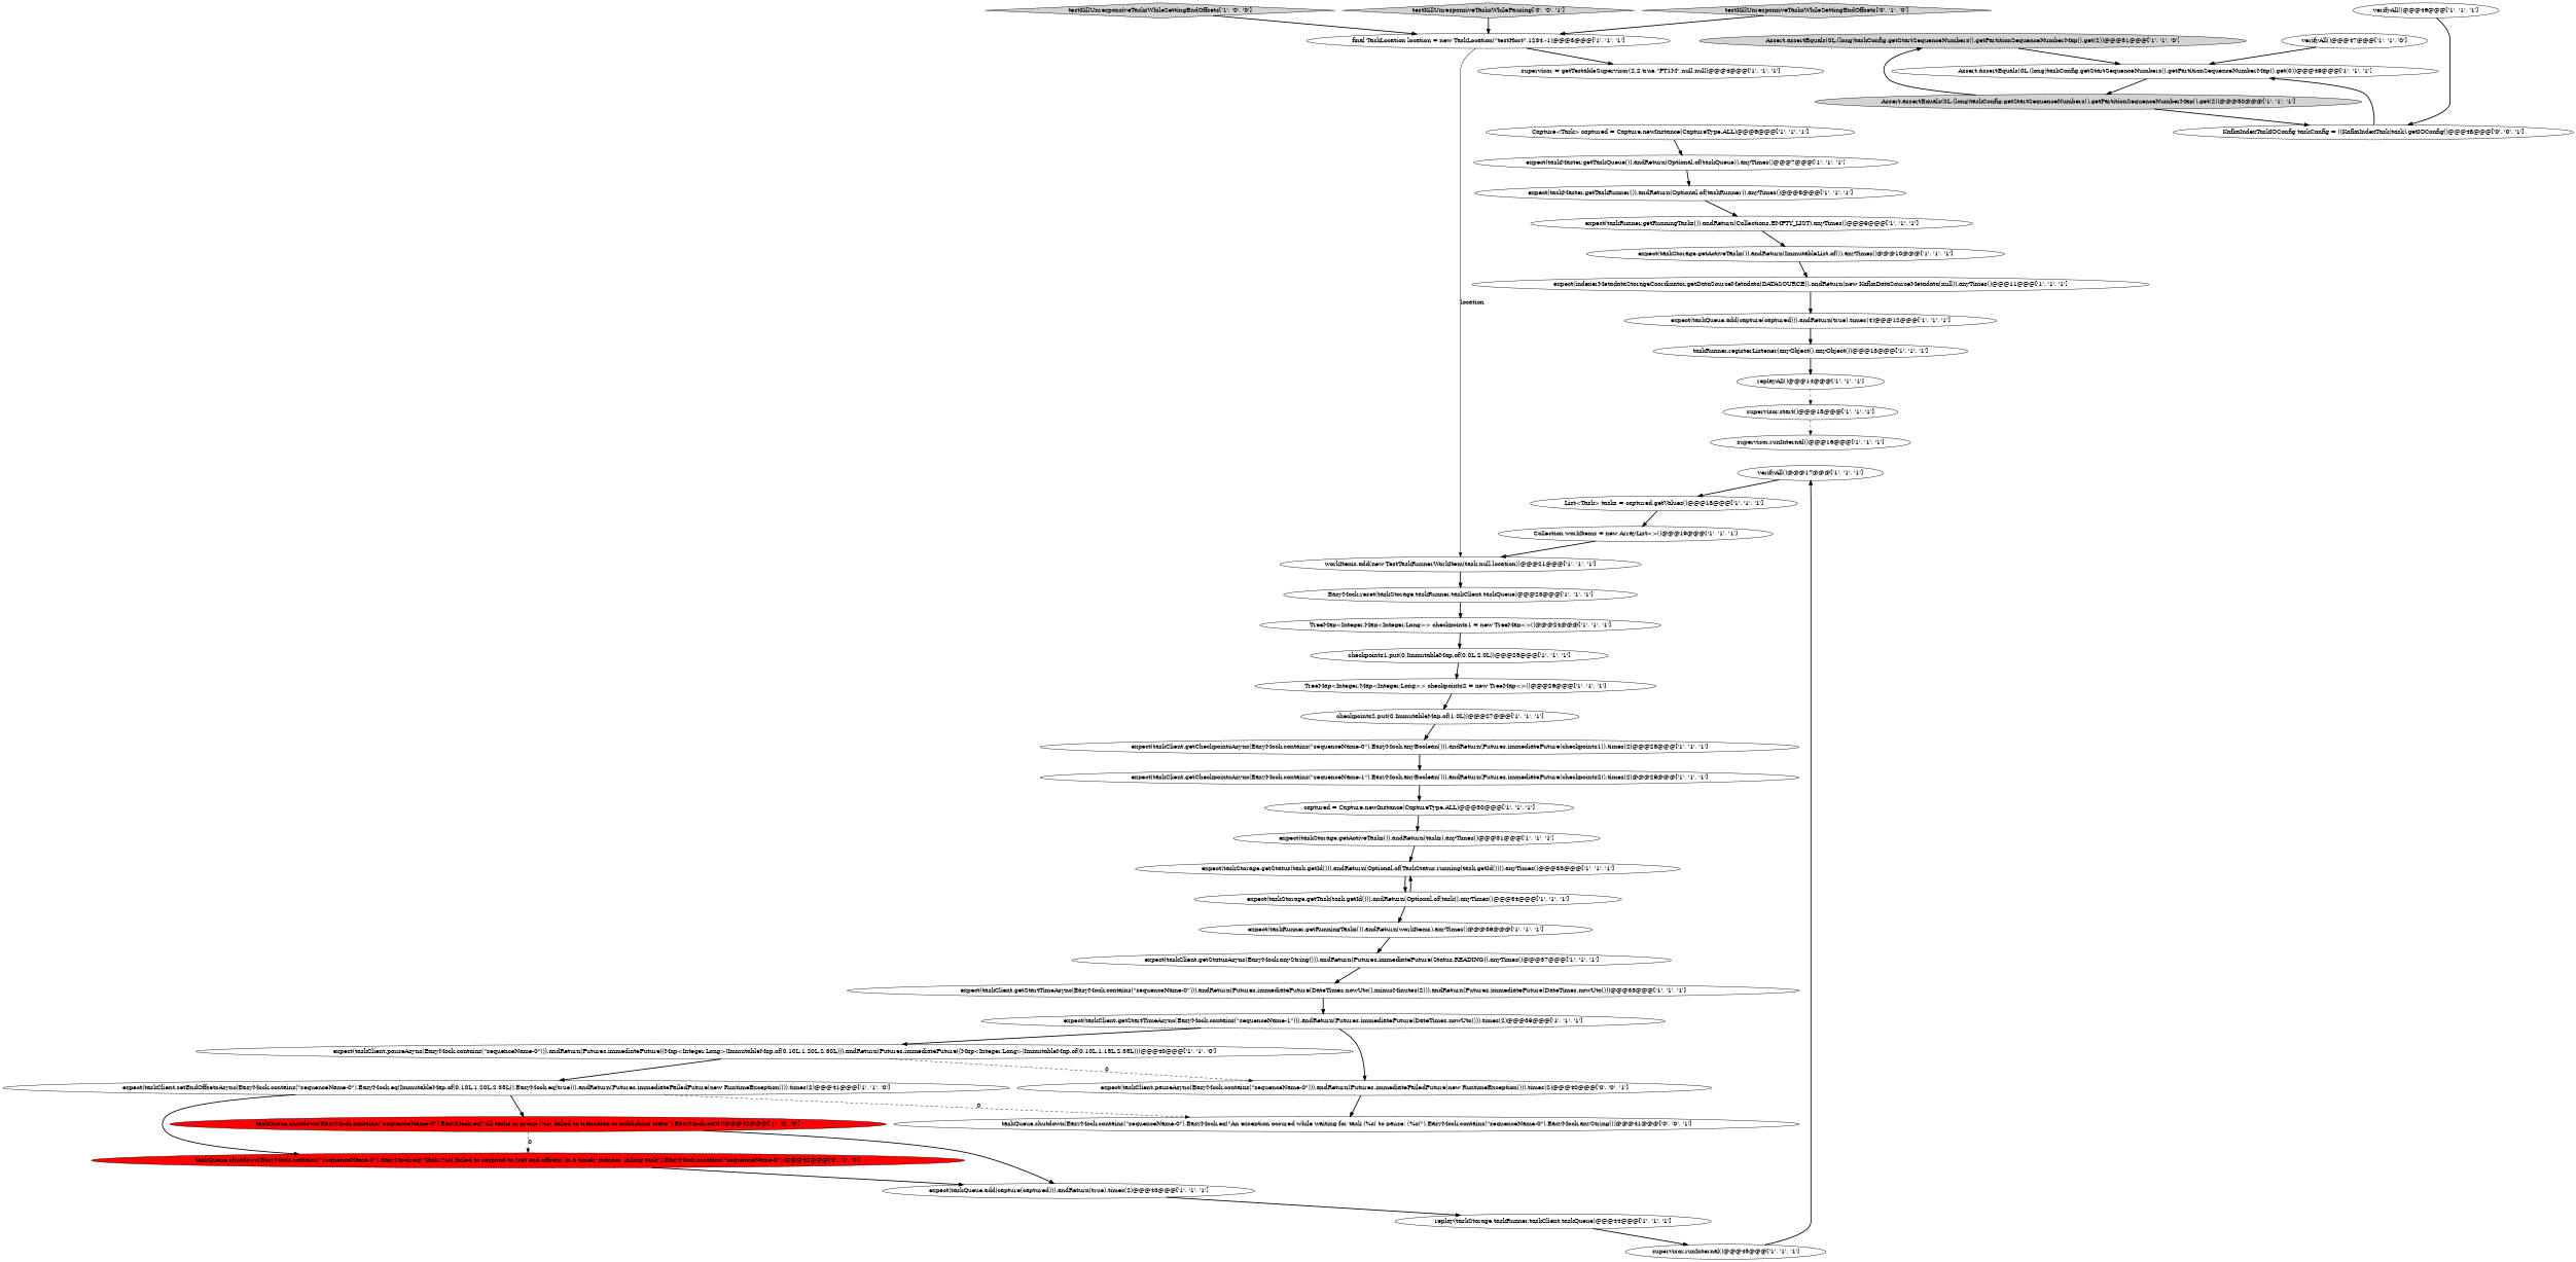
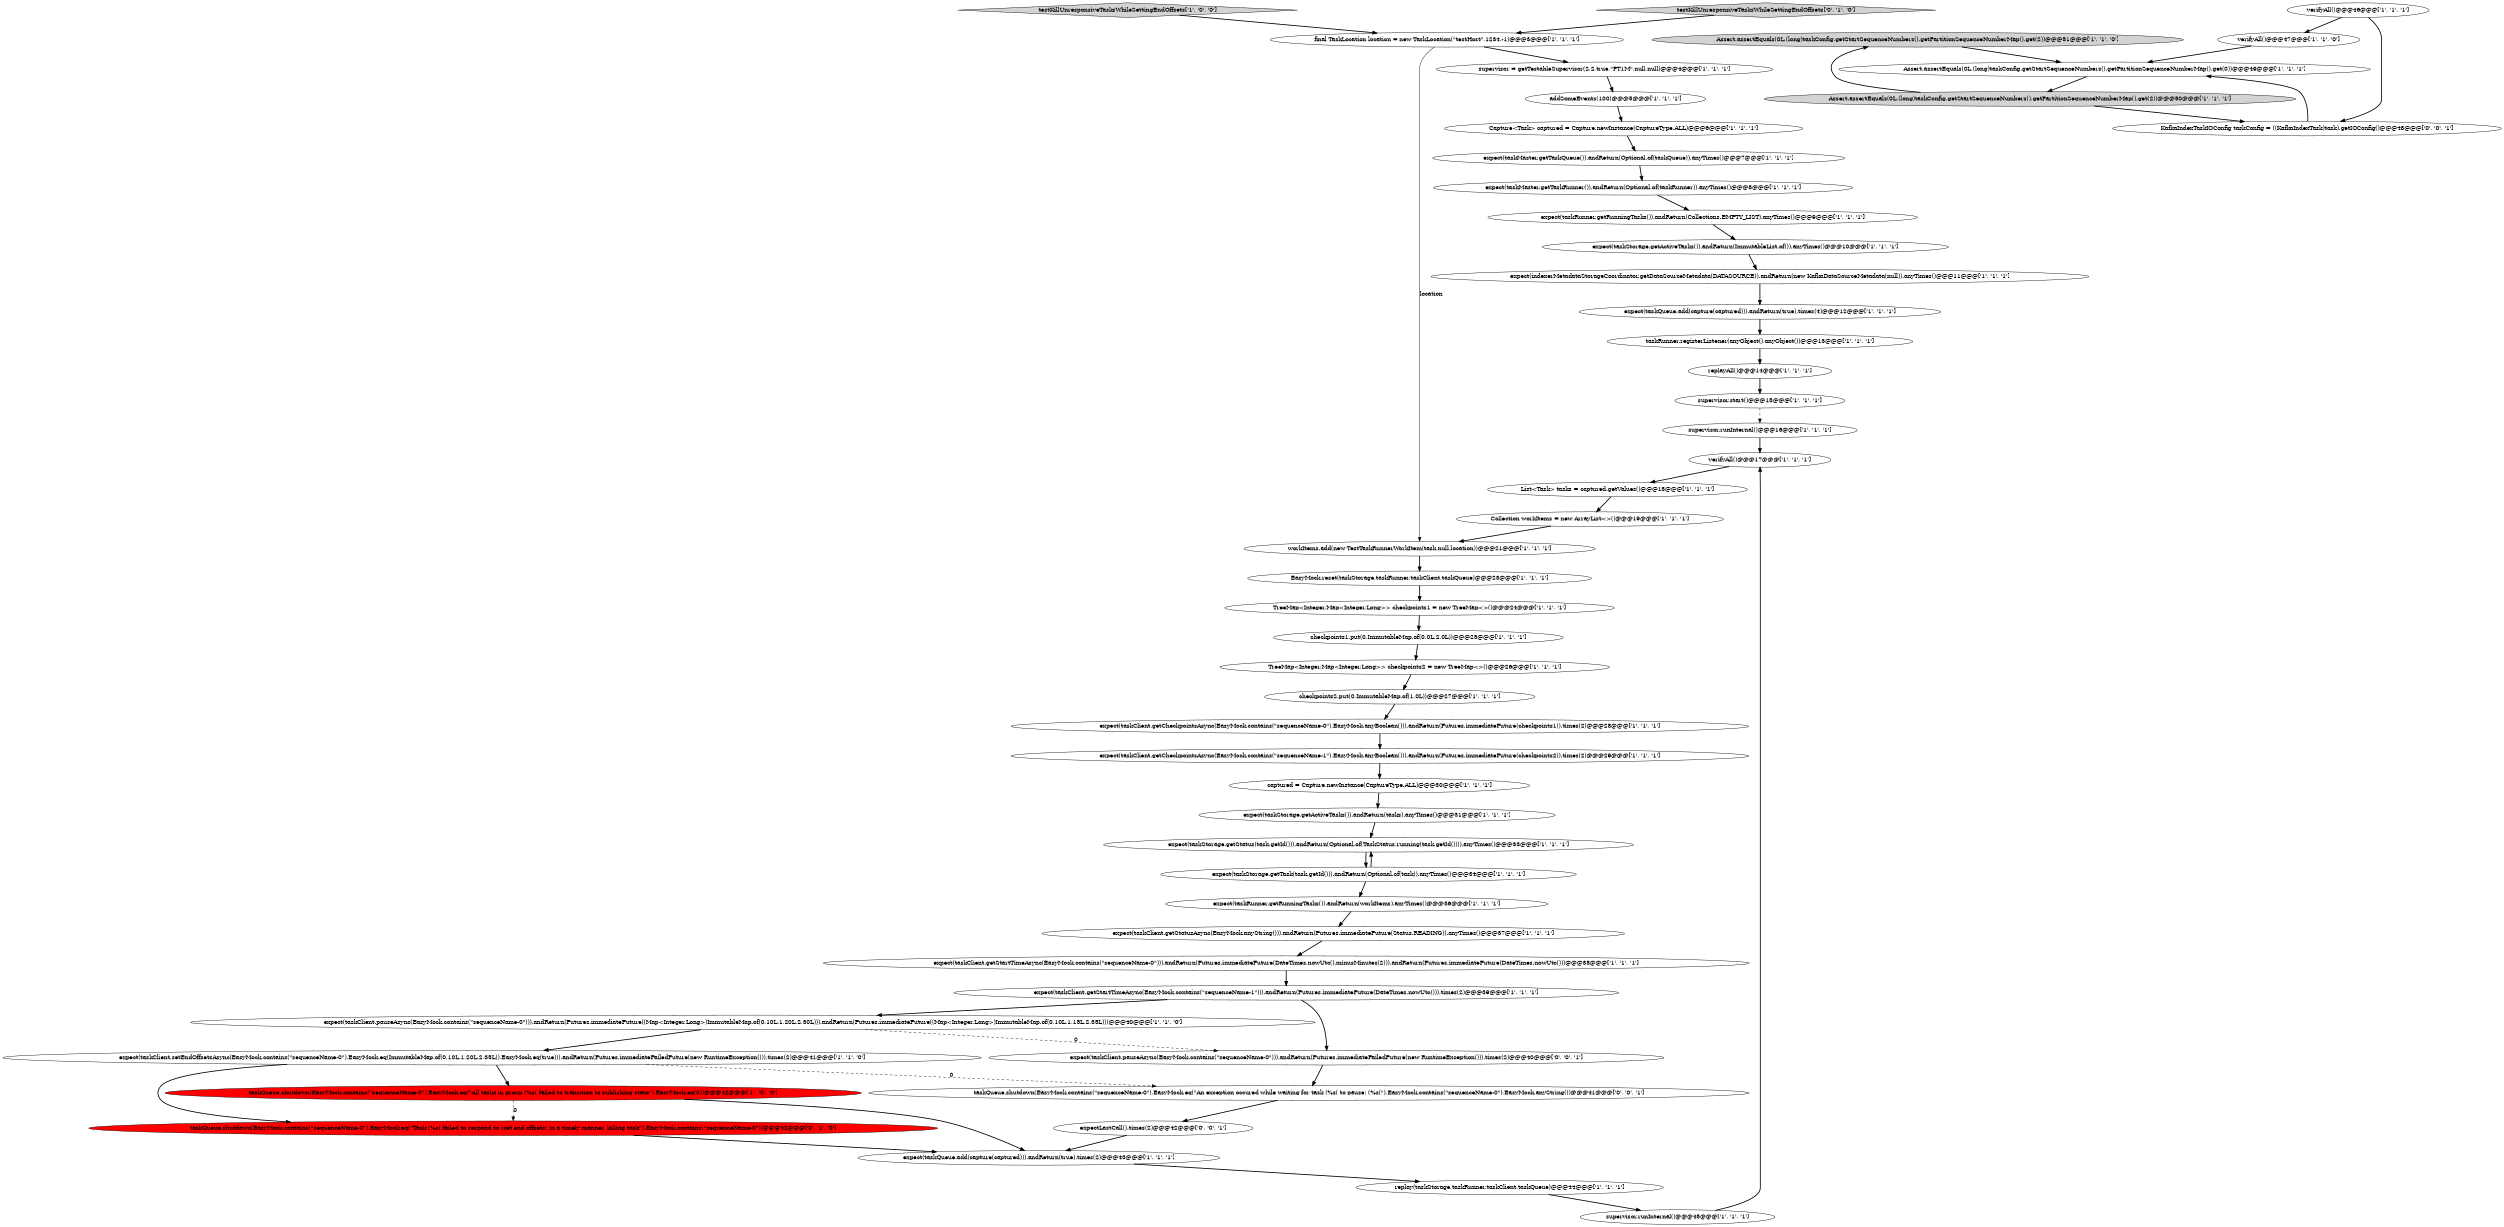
  digraph {
    node [fillcolor=white shape=ellipse style=filled]
    edge [style=bold]
    n1 [label="replayAll()@@@14@@@['1', '1', '1']"]
    n2 [label="supervisor.start()@@@15@@@['1', '1', '1']"]
    n3 [label="supervisor.runInternal()@@@16@@@['1', '1', '1']"]
    n4 [label="expect(taskClient.pauseAsync(EasyMock.contains(\"sequenceName-0\"))).andReturn(Futures.immediateFuture((Map<Integer,Long>)ImmutableMap.of(0,10L,1,20L,2,30L))).andReturn(Futures.immediateFuture((Map<Integer,Long>)ImmutableMap.of(0,10L,1,15L,2,35L)))@@@40@@@['1', '1', '0']"]
    n5 [label="expect(taskClient.setEndOffsetsAsync(EasyMock.contains(\"sequenceName-0\"),EasyMock.eq(ImmutableMap.of(0,10L,1,20L,2,35L)),EasyMock.eq(true))).andReturn(Futures.immediateFailedFuture(new RuntimeException())).times(2)@@@41@@@['1', '1', '0']"]
    n6 [label="expect(taskClient.pauseAsync(EasyMock.contains(\"sequenceName-0\"))).andReturn(Futures.immediateFailedFuture(new RuntimeException())).times(2)@@@40@@@['0', '0', '1']"]
    n7 [label="taskQueue.shutdown(EasyMock.contains(\"sequenceName-0\"),EasyMock.eq(\"An exception occured while waiting for task (%s( to pause: (%s(\"),EasyMock.contains(\"sequenceName-0\"),EasyMock.anyString())@@@41@@@['0', '0', '1']"]
    n8 [fillcolor=red label="taskQueue.shutdown(EasyMock.contains(\"sequenceName-0\"),EasyMock.eq(\"Task (%s( failed to respond to (set end offsets( in a timely manner, killing task\"),EasyMock.contains(\"sequenceName-0\"))@@@42@@@['0', '1', '0']"]
    n9 [fillcolor=red label="taskQueue.shutdown(EasyMock.contains(\"sequenceName-0\"),EasyMock.eq(\"All tasks in group (%s( failed to transition to publishing state\"),EasyMock.eq(0))@@@42@@@['1', '0', '0']"]
    n10 [fillcolor=lightgray label="Assert.assertEquals(0L,(long)taskConfig.getStartSequenceNumbers().getPartitionSequenceNumberMap().get(2))@@@51@@@['1', '1', '0']"]
    n11 [label="Assert.assertEquals(0L,(long)taskConfig.getStartSequenceNumbers().getPartitionSequenceNumberMap().get(0))@@@49@@@['1', '1', '1']"]
    n12 [fillcolor=lightgray label="Assert.assertEquals(0L,(long)taskConfig.getStartSequenceNumbers().getPartitionSequenceNumberMap().get(2))@@@50@@@['1', '1', '1']"]
    n13 [label="replay(taskStorage,taskRunner,taskClient,taskQueue)@@@44@@@['1', '1', '1']"]
    n14 [label="supervisor.runInternal()@@@45@@@['1', '1', '1']"]
    n15 [label="verifyAll()@@@17@@@['1', '1', '1']"]
+   n16 [label="expectLastCall().times(2)@@@42@@@['0', '0', '1']"]
    n17 [label="expect(taskQueue.add(capture(captured))).andReturn(true).times(2)@@@43@@@['1', '1', '1']"]
    n18 [label="checkpoints2.put(0,ImmutableMap.of(1,0L))@@@27@@@['1', '1', '1']"]
    n19 [label="expect(taskClient.getCheckpointsAsync(EasyMock.contains(\"sequenceName-0\"),EasyMock.anyBoolean())).andReturn(Futures.immediateFuture(checkpoints1)).times(2)@@@28@@@['1', '1', '1']"]
    n20 [label="expect(taskClient.getCheckpointsAsync(EasyMock.contains(\"sequenceName-1\"),EasyMock.anyBoolean())).andReturn(Futures.immediateFuture(checkpoints2)).times(2)@@@29@@@['1', '1', '1']"]
    n21 [fillcolor=lightgray label="testKillUnresponsiveTasksWhileSettingEndOffsets['1', '0', '0']" shape=diamond]
    n22 [label="final TaskLocation location = new TaskLocation(\"testHost\",1234,-1)@@@3@@@['1', '1', '1']"]
    n23 [label="workItems.add(new TestTaskRunnerWorkItem(task,null,location))@@@21@@@['1', '1', '1']"]
    n24 [label="supervisor = getTestableSupervisor(2,2,true,\"PT1M\",null,null)@@@4@@@['1', '1', '1']"]
    n25 [label="expect(taskClient.getStartTimeAsync(EasyMock.contains(\"sequenceName-1\"))).andReturn(Futures.immediateFuture(DateTimes.nowUtc())).times(2)@@@39@@@['1', '1', '1']"]
    n26 [label="expect(taskStorage.getActiveTasks()).andReturn(ImmutableList.of()).anyTimes()@@@10@@@['1', '1', '1']"]
    n27 [label="expect(indexerMetadataStorageCoordinator.getDataSourceMetadata(DATASOURCE)).andReturn(new KafkaDataSourceMetadata(null)).anyTimes()@@@11@@@['1', '1', '1']"]
    n28 [label="expect(taskQueue.add(capture(captured))).andReturn(true).times(4)@@@12@@@['1', '1', '1']"]
    n29 [label="Capture<Task> captured = Capture.newInstance(CaptureType.ALL)@@@6@@@['1', '1', '1']"]
    n30 [label="expect(taskMaster.getTaskQueue()).andReturn(Optional.of(taskQueue)).anyTimes()@@@7@@@['1', '1', '1']"]
    n31 [label="expect(taskMaster.getTaskRunner()).andReturn(Optional.of(taskRunner)).anyTimes()@@@8@@@['1', '1', '1']"]
    n32 [label="expect(taskRunner.getRunningTasks()).andReturn(workItems).anyTimes()@@@36@@@['1', '1', '1']"]
    n33 [label="expect(taskClient.getStatusAsync(EasyMock.anyString())).andReturn(Futures.immediateFuture(Status.READING)).anyTimes()@@@37@@@['1', '1', '1']"]
    n34 [label="expect(taskClient.getStartTimeAsync(EasyMock.contains(\"sequenceName-0\"))).andReturn(Futures.immediateFuture(DateTimes.nowUtc().minusMinutes(2))).andReturn(Futures.immediateFuture(DateTimes.nowUtc()))@@@38@@@['1', '1', '1']"]
    n35 [label="TreeMap<Integer,Map<Integer,Long>> checkpoints1 = new TreeMap<>()@@@24@@@['1', '1', '1']"]
    n36 [label="checkpoints1.put(0,ImmutableMap.of(0,0L,2,0L))@@@25@@@['1', '1', '1']"]
    n37 [label="TreeMap<Integer,Map<Integer,Long>> checkpoints2 = new TreeMap<>()@@@26@@@['1', '1', '1']"]
    n38 [label="taskRunner.registerListener(anyObject(),anyObject())@@@13@@@['1', '1', '1']"]
    n39 [label="EasyMock.reset(taskStorage,taskRunner,taskClient,taskQueue)@@@23@@@['1', '1', '1']"]
+   n40 [label="addSomeEvents(100)@@@5@@@['1', '1', '1']"]
    n41 [label="List<Task> tasks = captured.getValues()@@@18@@@['1', '1', '1']"]
    n42 [label="Collection workItems = new ArrayList<>()@@@19@@@['1', '1', '1']"]
    n43 [label="captured = Capture.newInstance(CaptureType.ALL)@@@30@@@['1', '1', '1']"]
    n44 [label="expect(taskStorage.getActiveTasks()).andReturn(tasks).anyTimes()@@@31@@@['1', '1', '1']"]
    n45 [label="expect(taskStorage.getStatus(task.getId())).andReturn(Optional.of(TaskStatus.running(task.getId()))).anyTimes()@@@33@@@['1', '1', '1']"]
    n46 [label="expect(taskRunner.getRunningTasks()).andReturn(Collections.EMPTY_LIST).anyTimes()@@@9@@@['1', '1', '1']"]
    n47 [label="expect(taskStorage.getTask(task.getId())).andReturn(Optional.of(task)).anyTimes()@@@34@@@['1', '1', '1']"]
-   n48 [fillcolor=lightgray label="testKillUnresponsiveTasksWhilePausing['0', '0', '1']" shape=diamond]
    n49 [label="KafkaIndexTaskIOConfig taskConfig = ((KafkaIndexTask)task).getIOConfig()@@@48@@@['0', '0', '1']"]
    n50 [fillcolor=lightgray label="testKillUnresponsiveTasksWhileSettingEndOffsets['0', '1', '0']" shape=diamond]
    n51 [label="verifyAll()@@@47@@@['1', '1', '0']"]
    n52 [label="verifyAll()@@@46@@@['1', '1', '1']"]
-   n1 -> n2 [style=dashed]
+   n1 -> n2
    n2 -> n3 [style=dashed]
+   n3 -> n15
    n4 -> n5
    n4 -> n6 [label=0 style=dashed]
    n5 -> n7 [label=0 style=dashed]
    n5 -> n8
    n5 -> n9
    n6 -> n7
+   n7 -> n16
    n8 -> n17
    n9 -> n8 [label=0 style=dashed]
    n9 -> n17
    n10 -> n11
    n11 -> n12
    n12 -> n10
    n12 -> n49
    n13 -> n14
    n14 -> n15
    n15 -> n41
+   n16 -> n17
    n17 -> n13
    n18 -> n19
    n19 -> n20
    n20 -> n43
    n21 -> n22
    n22 -> n23 [label=location style=solid]
    n22 -> n24
    n23 -> n39
+   n24 -> n40
    n25 -> n4
    n25 -> n6
    n26 -> n27
    n27 -> n28
    n28 -> n38
    n29 -> n30
    n30 -> n31
    n31 -> n46
    n32 -> n33
    n33 -> n34
    n34 -> n25
    n35 -> n36
    n36 -> n37
    n37 -> n18
    n38 -> n1
    n39 -> n35
+   n40 -> n29
    n41 -> n42
    n42 -> n23
    n43 -> n44
    n44 -> n45
    n45 -> n47
    n46 -> n26
    n47 -> n32
    n47 -> n45
-   n48 -> n22
    n49 -> n11
    n50 -> n22
    n51 -> n11
    n52 -> n49
+   n52 -> n51
  }
